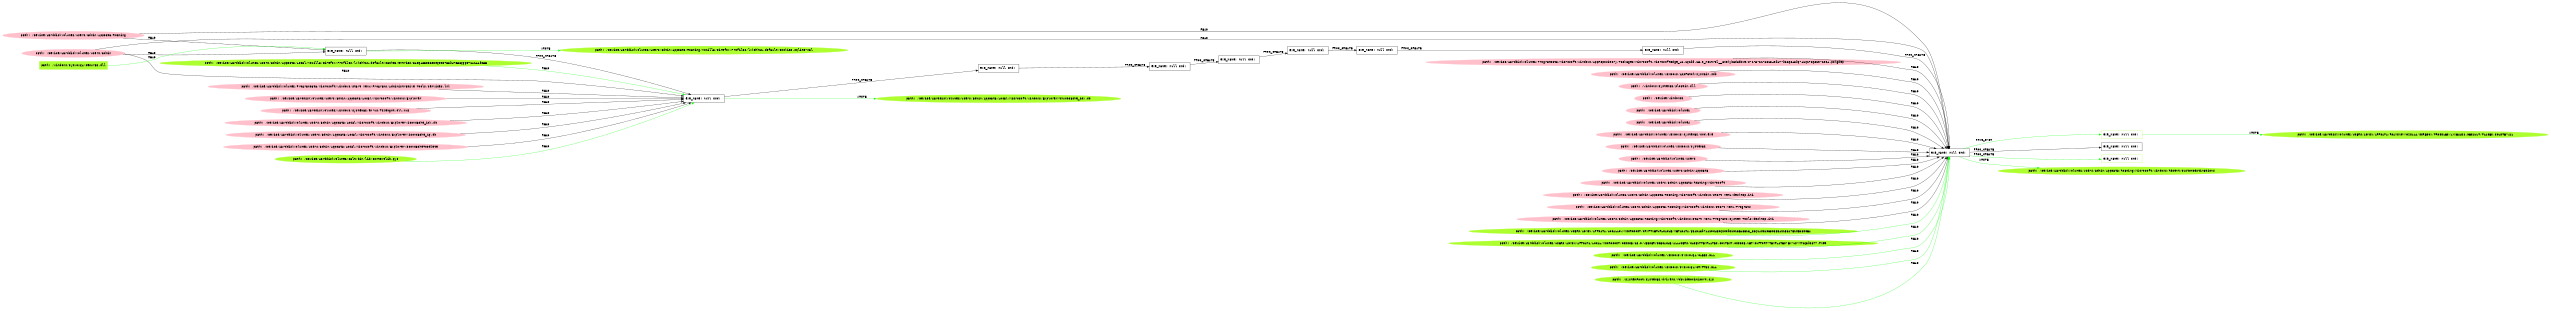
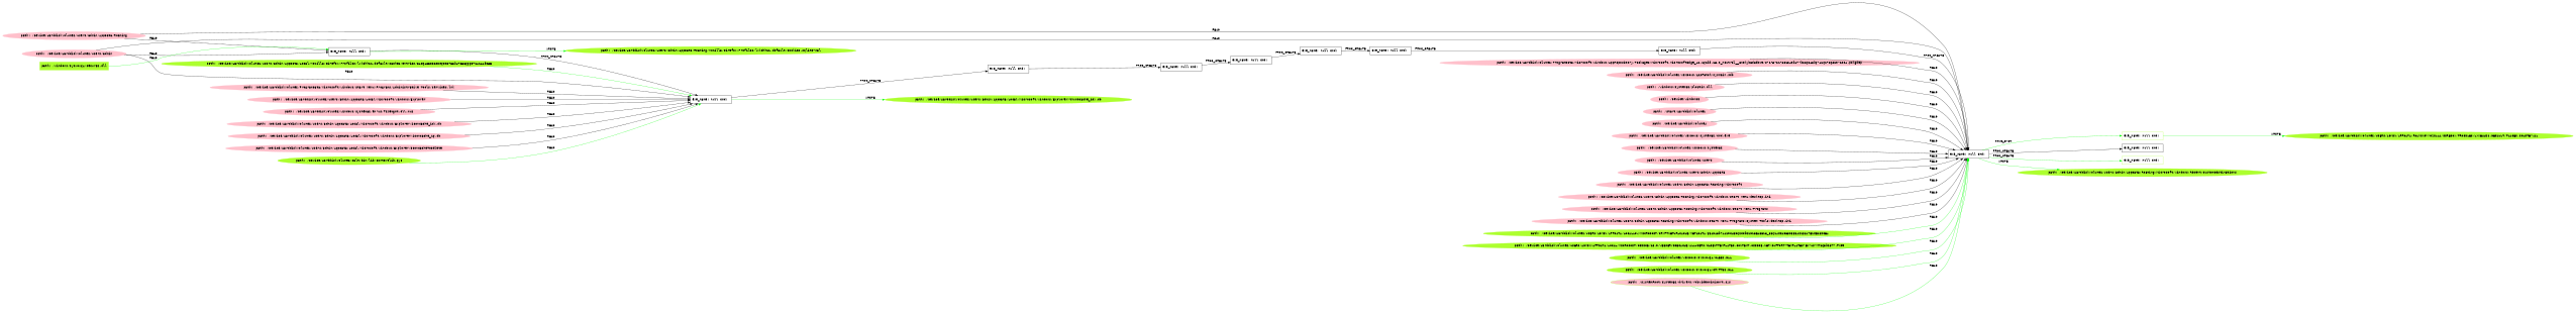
  digraph {
    fontname="DejaVu Sans Mono"
    rankdir=LR
    node [color=pink fontname="DejaVu Sans Mono" shape=oval style=filled]
    edge [color=black fontname="DejaVu Sans Mono"]
    n1 [color=black label="exe_name: null cmd: " shape=box style=solid]
    n2 [color=greenyellow label="exe_name: null cmd: " shape=box style=solid]
    n3 [color=black label="exe_name: null cmd: " shape=box style=solid]
    n4 [color=greenyellow label="exe_name: null cmd: " shape=box style=solid]
    n5 [color=greenyellow label="path: /Device/HarddiskVolume2/Users/admin/AppData/Roaming/Microsoft/Windows/Recent/CustomDestinations"]
    n6 [color=greenyellow label="path: /Device/HarddiskVolume2/USERS/ADMIN/APPDATA/ROAMING/MOZILLA/FIREFOX/PROFILES/LXKEHH21.DEFAULT/PLACES.SQLITE-WAL"]
    n7 [label="path: /Device/HarddiskVolume2/Users/admin/AppData/Roaming"]
    n8 [color=black label="exe_name: null cmd: " shape=box style=solid]
    n9 [color=black label="exe_name: null cmd: " shape=box style=solid]
    n10 [color=greenyellow label="path: /Device/HarddiskVolume2/Users/admin/AppData/Roaming/Mozilla/Firefox/Profiles/lxkehh21.default/cookies.sqlite-wal"]
    n11 [color=black label="exe_name: null cmd: " shape=box style=solid]
    n12 [color=greenyellow label="path: /Device/HarddiskVolume2/Users/admin/AppData/Local/Microsoft/Windows/Explorer/thumbcache_idx.db"]
    n13 [label="path: /Device/HarddiskVolume2/Users/admin"]
    n14 [color=black label="exe_name: null cmd: " shape=box style=solid]
    n15 [label="path: /Device/HarddiskVolume2/ProgramData/Microsoft/Windows/Start Menu/Programs/Administrative Tools/services.lnk"]
    n16 [label="path: /Device/HarddiskVolume2/Windows/System32/en-US/filemgmt.dll.mui"]
    n17 [label="path: /Device/HarddiskVolume2/Users/admin/AppData/Local/Microsoft/Windows/Explorer"]
    n18 [label="path: /Device/HarddiskVolume2/Users/admin/AppData/Local/Microsoft/Windows/Explorer/iconcache_idx.db"]
    n19 [label="path: /Device/HarddiskVolume2/Users/admin/AppData/Local/Microsoft/Windows/Explorer/IconCacheToDelete"]
    n20 [label="path: /Device/HarddiskVolume2/Users/admin/AppData/Local/Microsoft/Windows/Explorer/iconcache_16.db"]
    n21 [color=black label="exe_name: null cmd: " shape=box style=solid]
    n22 [color=black label="exe_name: null cmd: " shape=box style=solid]
    n23 [color=black label="exe_name: null cmd: " shape=box style=solid]
    n24 [color=black label="exe_name: null cmd: " shape=box style=solid]
    n25 [label="path: /Device/HarddiskVolume2/ProgramData/Microsoft/Windows/AppRepository/Packages/Microsoft.MicrosoftEdge_41.16299.15.0_neutral__8wekyb3d8bbwe/S-1-5-21-231540947-922634896-4161786520-1004.pckgdep"]
    n26 [label="path: /Device/HarddiskVolume2/WINDOWS/AppPatch/sysmain.sdb"]
    n27 [label="path: /Windows/System32/ploptin.dll"]
    n28 [label="path: /Device/Windows2"]
-   n29 [label="path: /Device/HarddiskVolume1"]
+   n29 [label="path: /Start/HarddiskVolume1"]
    n30 [label="path: /Device/HarddiskVolume4"]
    n31 [label="path: /Device/HarddiskVolume2/WINDOWS/system32/cmd.exe"]
    n32 [label="path: /Device/HarddiskVolume2/WINDOWS/system32"]
    n33 [label="path: /Device/HarddiskVolume2/Users"]
    n34 [label="path: /Device/HarddiskVolume2/Users/admin/AppData"]
    n35 [label="path: /Device/HarddiskVolume2/Users/admin/AppData/Roaming/Microsoft"]
    n36 [label="path: /Device/HarddiskVolume2/Users/admin/AppData/Roaming/Microsoft/Windows/Start Menu/desktop.ini"]
    n37 [label="path: /Device/HarddiskVolume2/Users/admin/AppData/Roaming/Microsoft/Windows/Start Menu/Programs"]
    n38 [label="path: /Device/HarddiskVolume2/Users/admin/AppData/Roaming/Microsoft/Windows/Start Menu/Programs/System Tools/desktop.ini"]
    n39 [color=greenyellow label="path: /Device/HarddiskVolume2/USERS/ADMIN/APPDATA/LOCALLOW/MICROSOFT/CRYPTNETURLCACHE/METADATA/6BADA8974A10C4BD62CC921D13E43B18_88614FFAD35D353421B8A7E1FE18FCE4"]
    n40 [color=greenyellow label="path: /Device/HarddiskVolume2/USERS/ADMIN/APPDATA/LOCAL/MICROSOFT/OFFICE/15.0/WEBSERVICECACHE/ALLUSERS/CLIENTTEMPLATES.CONTENT.OFFICE.NET/SUPPORT-TEMPLATES-EN-US-MT16392877.PNG0"]
    n41 [color=greenyellow label="path: /Windows/SysWOW64/secur32.dll" shape=box]
    n42 [color=greenyellow label="path: /Device/HarddiskVolume2/WINDOWS/SYSWOW64/OLE32.DLL"]
    n43 [color=greenyellow label="path: /Device/HarddiskVolume2/salt/bin/lib/contextlib.pyc"]
    n44 [color=greenyellow label="path: /Device/HarddiskVolume2/WINDOWS/SYSWOW64/CRYPT32.DLL"]
-   n45 [color=greenyellow label="path: /SystemRoot/System32/drivers/rdpvideominiport.sys"]
+   n45 [color=greenyellow label="path: /SystemRoot/System32/drivers/rdpvideominiport.sys" fillcolor=pink]
    n46 [color=greenyellow label="path: /Device/HarddiskVolume2/Users/admin/AppData/Local/Mozilla/Firefox/Profiles/lxkehh21.default/cache2/entries/3AF648BDB20D06F03738947B58666371A1AA9C5E"]
    n1 -> n2 [color=green label=FILE_EXEC]
    n1 -> n3 [label=PROC_CREATE]
    n1 -> n4 [color=green label=PROC_CREATE]
    n1 -> n5 [color=green label=WRITE]
    n2 -> n6 [color=green label=WRITE]
    n7 -> n1 [label=READ]
    n7 -> n8 [label=READ]
    n8 -> n9 [label=PROC_CREATE]
    n8 -> n10 [color=green label=WRITE]
    n9 -> n11 [label=PROC_CREATE]
    n9 -> n12 [color=green label=WRITE]
    n11 -> n14 [label=PROC_CREATE]
    n13 -> n1 [label=READ]
    n13 -> n8 [label=READ]
    n13 -> n9 [label=READ]
    n14 -> n21 [label=PROC_CREATE]
    n15 -> n9 [label=READ]
    n16 -> n9 [label=READ]
    n17 -> n9 [label=READ]
    n18 -> n9 [label=READ]
    n19 -> n9 [label=READ]
    n20 -> n9 [label=READ]
    n21 -> n22 [label=PROC_CREATE]
    n22 -> n23 [label=PROC_CREATE]
    n23 -> n24 [label=PROC_CREATE]
    n24 -> n1 [label=PROC_CREATE]
    n25 -> n1 [label=READ]
    n26 -> n1 [label=READ]
    n27 -> n1 [label=READ]
    n28 -> n1 [label=READ]
    n29 -> n1 [label=READ]
    n30 -> n1 [label=READ]
    n31 -> n1 [label=READ]
    n32 -> n1 [label=READ]
    n33 -> n1 [label=READ]
    n34 -> n1 [label=READ]
    n35 -> n1 [label=READ]
    n36 -> n1 [label=READ]
    n37 -> n1 [label=READ]
    n38 -> n1 [label=READ]
    n39 -> n1 [color=green label=READ]
    n40 -> n1 [color=green label=READ]
    n41 -> n8 [color=green label=READ]
    n42 -> n1 [color=green label=READ]
    n43 -> n9 [color=green label=READ]
    n44 -> n1 [color=green label=READ]
    n45 -> n1 [color=green label=READ]
    n46 -> n9 [color=green label=READ]
  }
